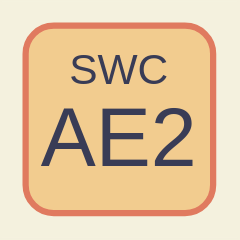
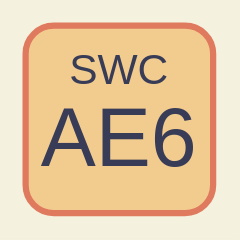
  <mxCell id="0" />
  <mxCell id="1" parent="0" />
  <mxCell id="2" value="" style="whiteSpace=wrap;html=1;aspect=fixed;strokeWidth=5;rounded=1;fillColor=#F2CC8F;strokeColor=#E07A5F;fontColor=#393C56;" vertex="1" parent="1"><mxGeometry x="20" y="20" width="150" height="150" as="geometry" /></mxCell>
  <mxCell id="3" value="SWC" style="text;html=1;strokeColor=none;fillColor=none;align=center;verticalAlign=middle;whiteSpace=wrap;rounded=0;sketch=0;fontSize=34;shadow=0;glass=0;fontColor=#393C56;" vertex="1" parent="1"><mxGeometry x="20" y="30" width="150" height="50" as="geometry" /></mxCell>
- <mxCell id="4" value="AE2" style="text;strokeColor=none;fillColor=none;align=center;verticalAlign=middle;whiteSpace=wrap;rounded=0;sketch=0;fontSize=66;html=1;spacing=2;spacingRight=0;spacingTop=0;fontColor=#393C56;" vertex="1" parent="1"><mxGeometry x="20" y="80" width="150" height="60" as="geometry" /></mxCell>
+ <mxCell id="4" value="AE6" style="text;strokeColor=none;fillColor=none;align=center;verticalAlign=middle;whiteSpace=wrap;rounded=0;sketch=0;fontSize=66;html=1;spacing=2;spacingRight=0;spacingTop=0;fontColor=#393C56;" vertex="1" parent="1"><mxGeometry x="20" y="80" width="150" height="60" as="geometry" /></mxCell>
